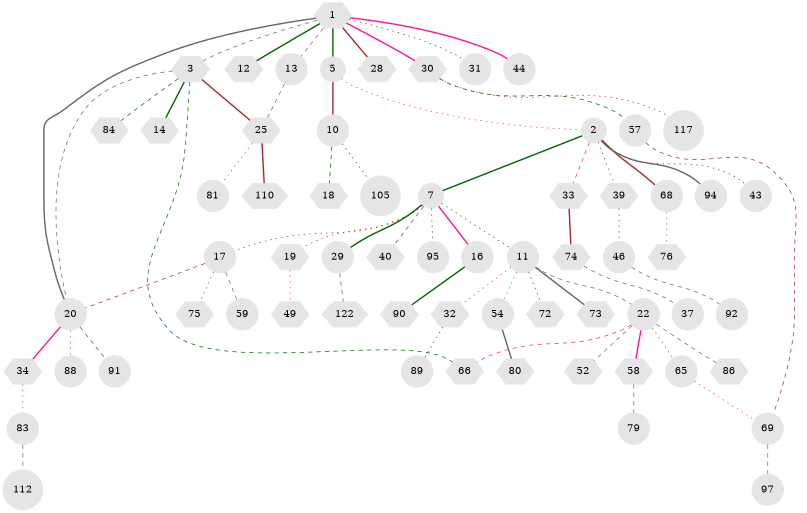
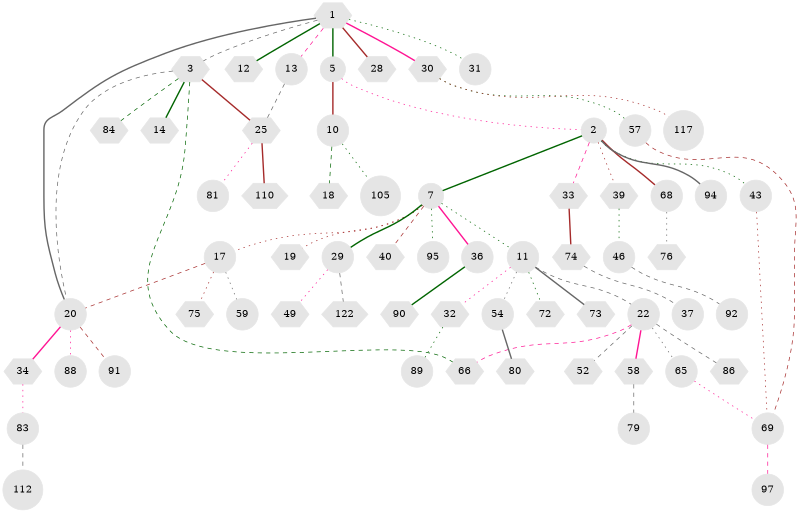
  graph {
    node [color=gray90 shape=circle style=filled]
    edge [color=gray40 style=dotted]
    1 [shape=hexagon super="+2"]
    3 [shape=hexagon super="+4"]
    5 [super="+27"]
    12 [shape=hexagon]
    13
    20 [super="+37+21+41+24"]
    28 [shape=hexagon]
    30 [shape=hexagon super="+47"]
    31 [super="+48"]
-   44 [super="+63+55"]
    14 [shape=hexagon]
    25 [shape=hexagon super="+67+98+53+38"]
    66 [shape=hexagon]
    84 [shape=hexagon]
    n15 [label=2 super="+23"]
    10 [super="+16+15"]
    34 [shape=hexagon]
    88
    91
    57
    117
    81
    110 [shape=hexagon]
    7 [super="+42+9+127"]
    33 [shape=hexagon super="+114+60"]
    39 [shape=hexagon]
    43 [super="+51"]
    68 [super="+101"]
    94
    18 [shape=hexagon]
    105
    11 [super="+45+26"]
    17
    19 [shape=hexagon]
    29
-   36 [super="+62" label=16]
+   36 [super="+62"]
    40 [shape=hexagon super="+115"]
    95
    74 [shape=hexagon]
    46
    69
    76 [shape=hexagon]
    22
    32 [shape=hexagon super="+70"]
    54 [super="+61"]
    72 [shape=hexagon super="+107"]
    73 [shape=hexagon super="+120"]
    59 [super="+124"]
    75 [shape=hexagon super="+106"]
    49 [shape=hexagon super="+56+93"]
    122 [shape=hexagon]
    90 [shape=hexagon]
    52 [shape=hexagon]
    58 [shape=hexagon]
    65 [super="+103+131"]
    86 [shape=hexagon super="+118"]
    89
    80 [shape=hexagon super="+125"]
    83
    79 [super="+130"]
    n61 [label=37]
    112
    92
    97
    1 -- 3 [style=dashed]
    1 -- 5 [color=darkgreen style=bold]
    1 -- 12 [color=darkgreen style=bold]
    1 -- 13 [color=deeppink style=dashed]
    1 -- 20 [style=bold]
    1 -- 28 [color=brown style=bold]
    1 -- 30 [color=deeppink style=bold]
    1 -- 31 [color=darkgreen]
-   1 -- 44 [color=deeppink style=bold]
    3 -- 20 [style=dashed]
    3 -- 14 [color=darkgreen style=bold]
    3 -- 25 [color=brown style=bold]
    3 -- 66 [color=darkgreen style=dashed]
    3 -- 84 [color=darkgreen style=dashed]
    5 -- n15 [color=deeppink]
    5 -- 10 [color=brown style=bold]
    13 -- 25 [style=dashed]
    20 -- 34 [color=deeppink style=bold]
    20 -- 88 [color=deeppink]
    20 -- 91 [color=brown style=dashed]
-   30 -- 57 [color=darkgreen style=dashed]
+   30 -- 57 [color=darkgreen]
    30 -- 117 [color=brown]
    25 -- 81 [color=deeppink]
    25 -- 110 [color=brown style=bold]
    n15 -- 7 [color=darkgreen style=bold]
    n15 -- 33 [color=deeppink style=dashed]
    n15 -- 39 [color=brown]
    n15 -- 43 [color=darkgreen]
    n15 -- 68 [color=brown style=bold]
    n15 -- 94 [style=bold]
    10 -- 18 [color=darkgreen style=dashed]
    10 -- 105 [color=darkgreen]
    34 -- 83 [color=deeppink]
    57 -- 69 [color=brown style=dashed]
    7 -- 11 [color=darkgreen]
    7 -- 17 [color=brown]
    7 -- 19 [color=brown]
    7 -- 29 [color=darkgreen style=bold]
    7 -- 36 [color=deeppink style=bold]
    7 -- 40 [color=brown style=dashed]
    7 -- 95 [color=darkgreen]
    33 -- 74 [color=brown style=bold]
    39 -- 46 [color=darkgreen]
+   43 -- 69 [color=brown]
    68 -- 76
    11 -- 22 [style=dashed]
    11 -- 32 [color=deeppink]
    11 -- 54
    11 -- 72 [color=darkgreen]
    11 -- 73 [style=bold]
    17 -- 20 [color=brown style=dashed]
-   17 -- 59 [style=dashed]
+   17 -- 59
    17 -- 75 [color=brown]
-   19 -- 49 [color=deeppink]
+   29 -- 49 [color=deeppink]
    29 -- 122 [style=dashed]
    36 -- 90 [color=darkgreen style=bold]
    74 -- n61 [style=dashed]
    46 -- 92 [style=dashed]
    69 -- 97 [color=deeppink style=dashed]
    22 -- 66 [color=deeppink style=dashed]
    22 -- 52 [style=dashed]
    22 -- 58 [color=deeppink style=bold]
    22 -- 65
    22 -- 86 [style=dashed]
    32 -- 89 [color=darkgreen]
    54 -- 80 [style=bold]
    58 -- 79 [style=dashed]
    65 -- 69 [color=deeppink]
    83 -- 112 [style=dashed]
  }
